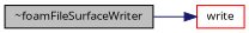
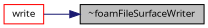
  digraph {
    rankdir=LR
    fontname="Open Sans"
    node [fontname="Open Sans" fontsize=10 shape=record]
    n1 [color=black fillcolor=grey75 fontcolor=black height=0.2 label="~foamFileSurfaceWriter" style=filled width=0.4]
    n2 [color=red height=0.2 label=write width=0.4]
-   n1 -> n2 [color=midnightblue fontname="Open Sans" fontsize=10 labelfontname=FreeSans labelfontsize=10 style=solid]
+   n2 -> n1 [color=midnightblue fontname="Open Sans" fontsize=10 labelfontname=FreeSans labelfontsize=10 style=solid]
  }
